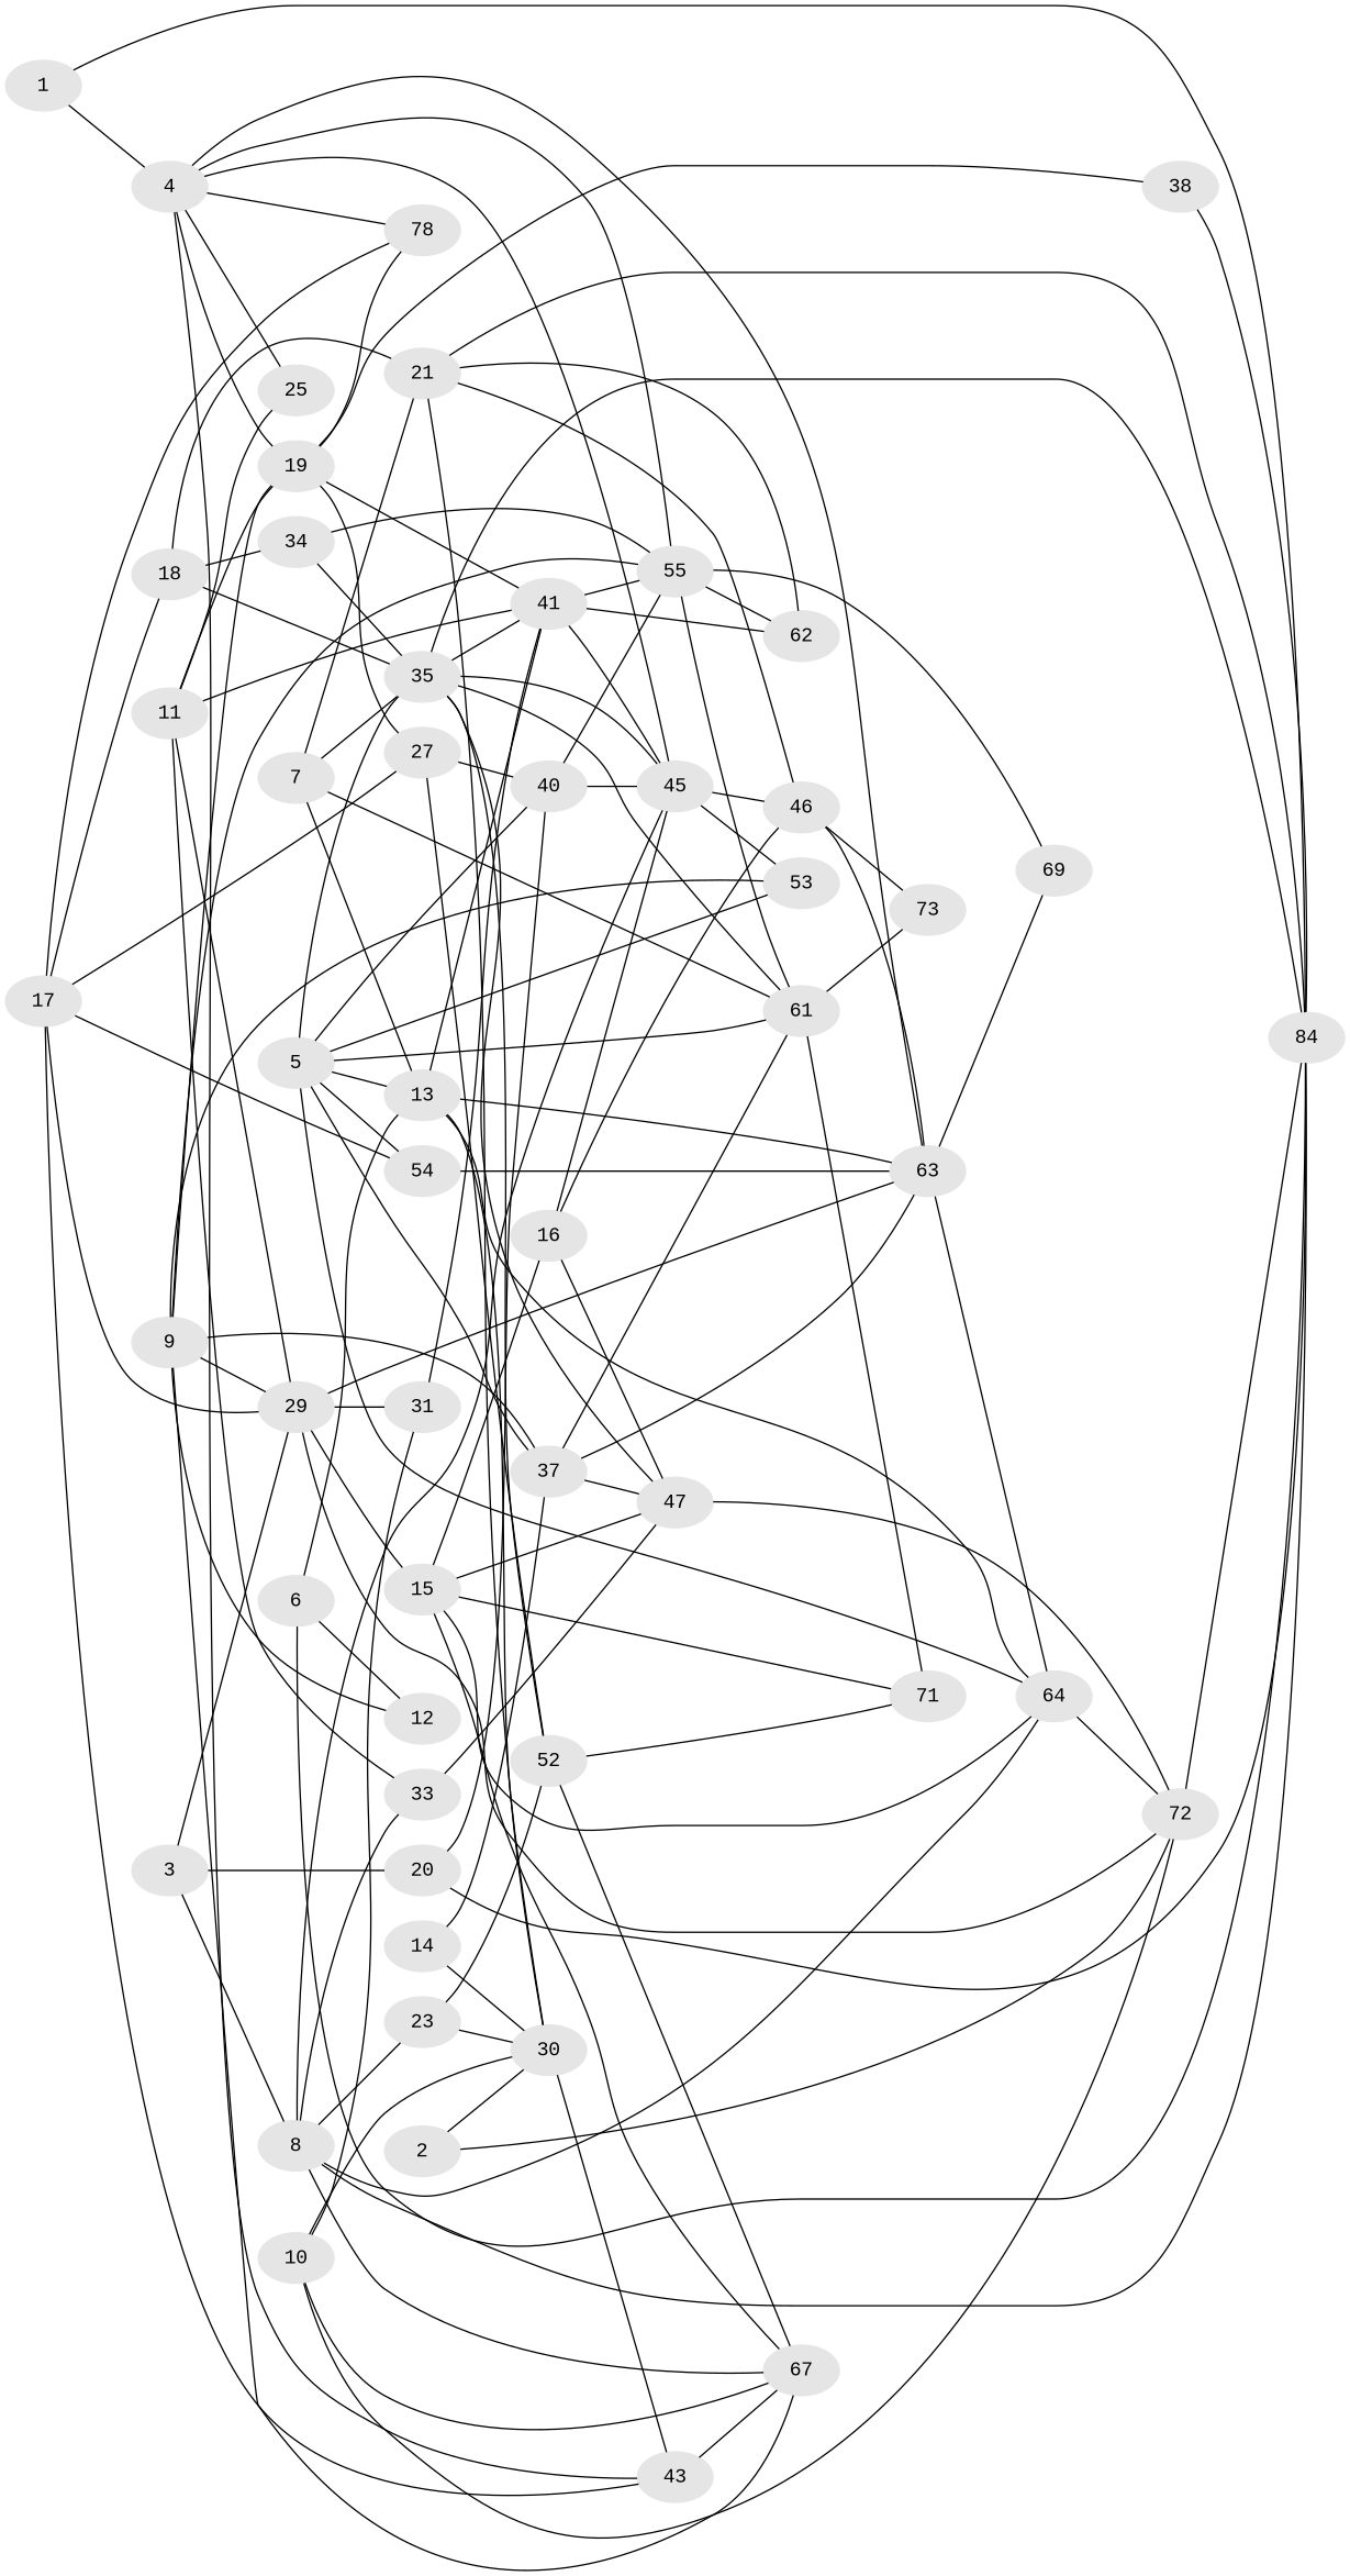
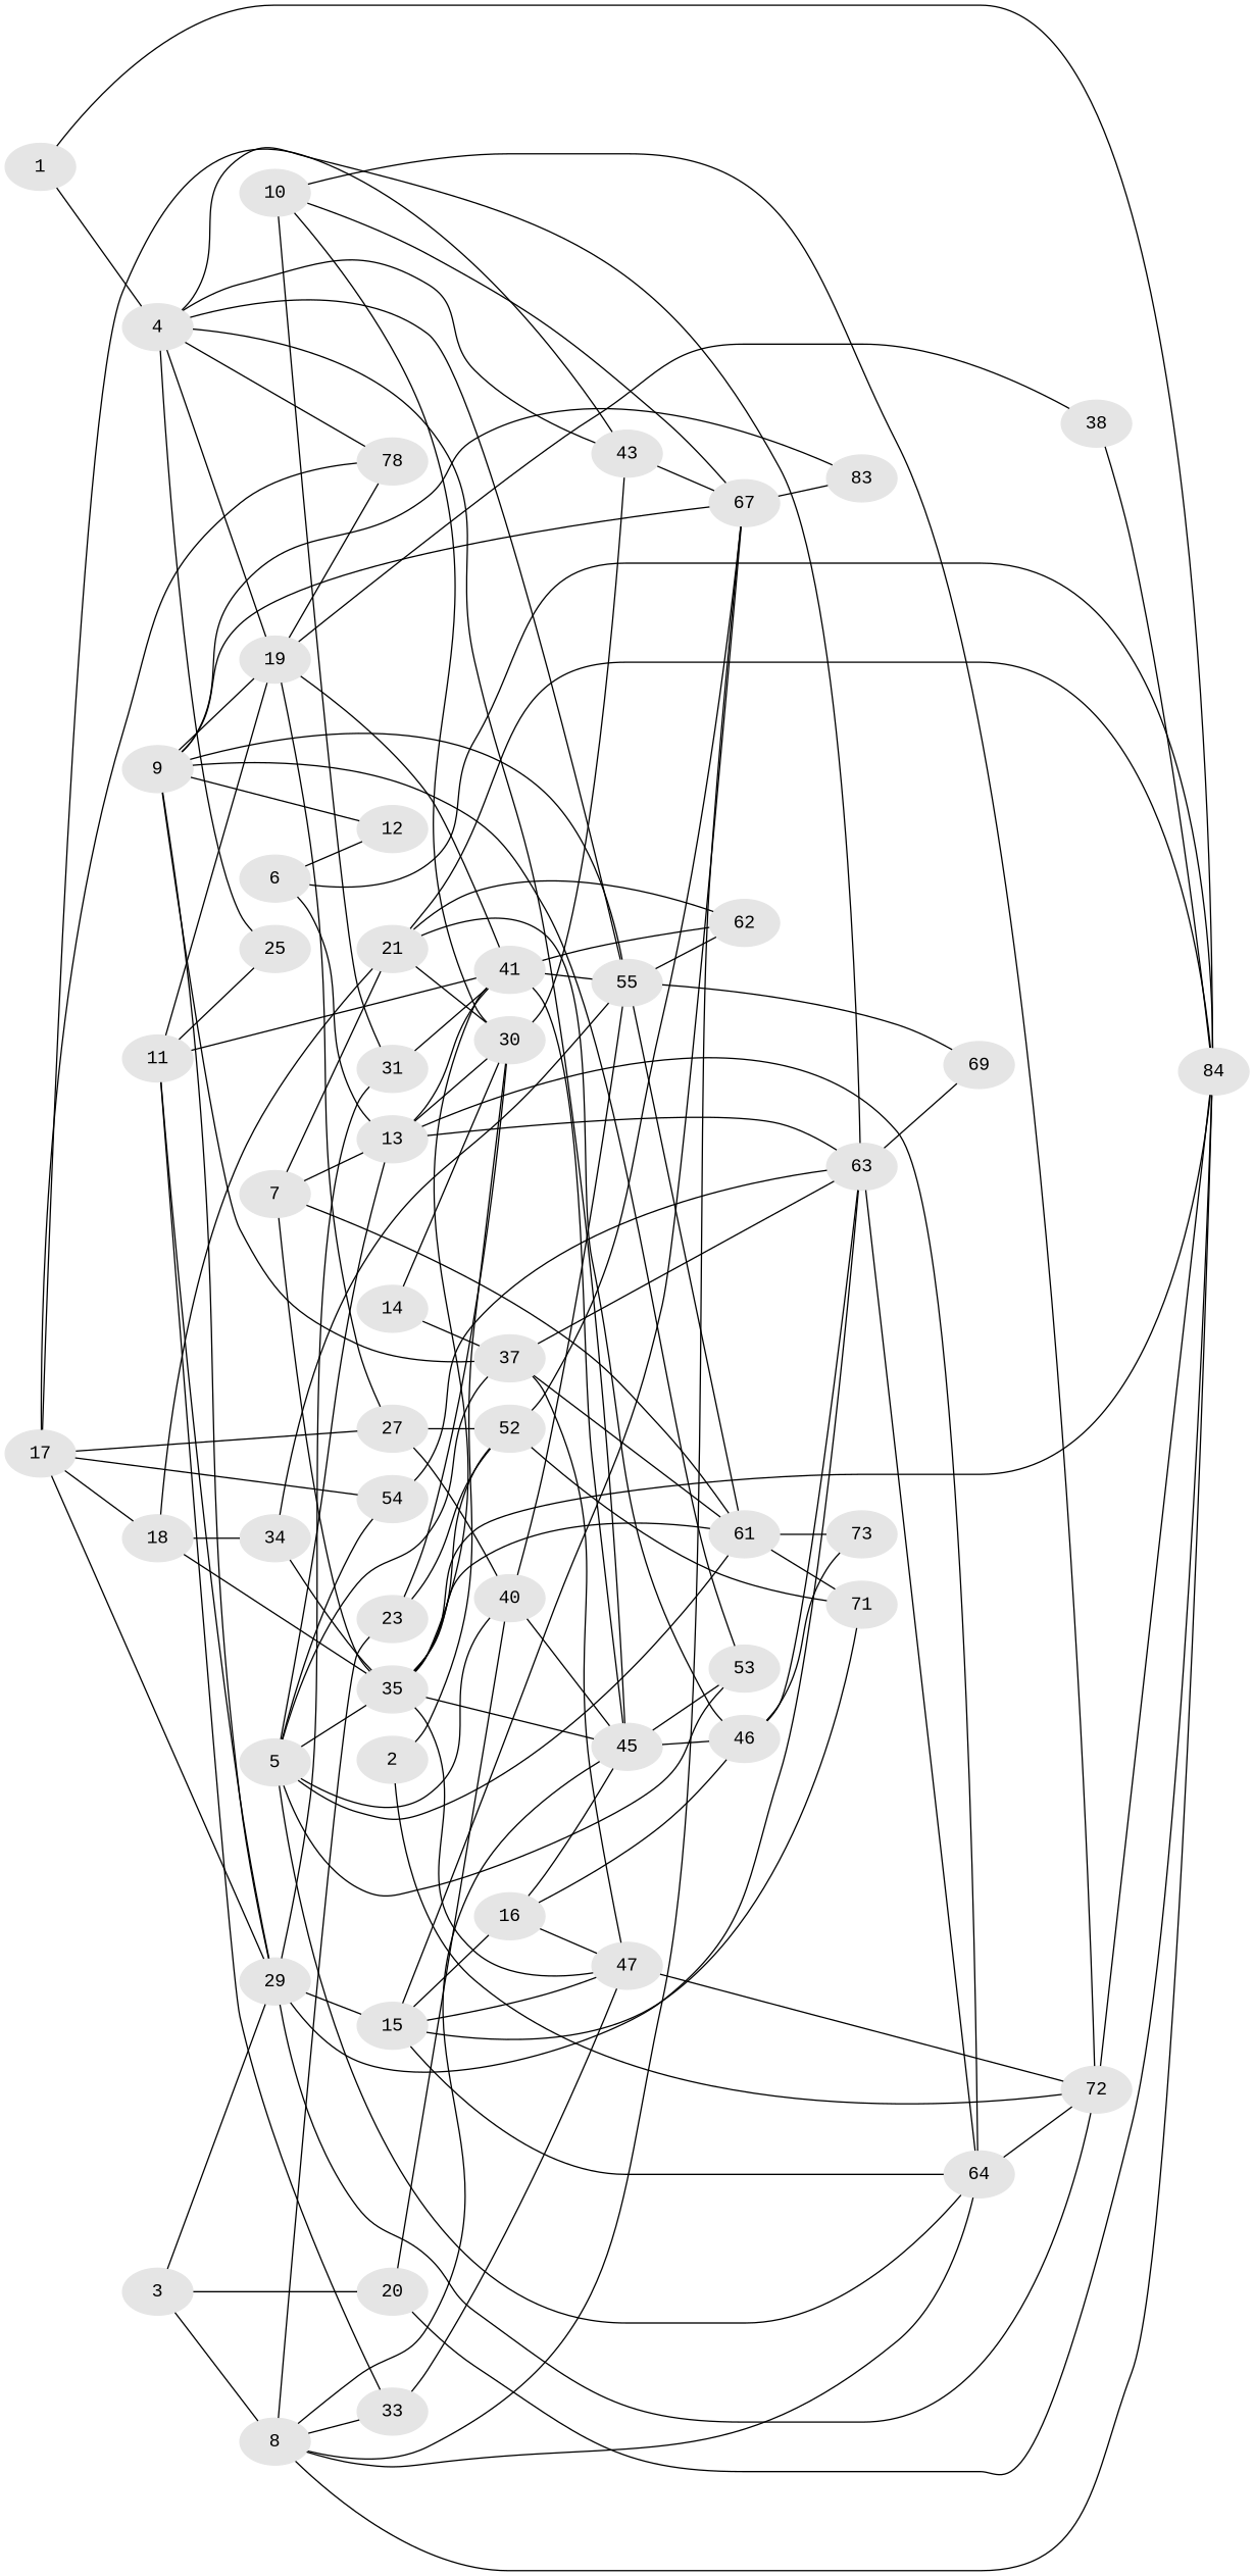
  graph {
    fontname="Liberation Mono"
    rankdir=LR
    node [color=gray90 fontname="Liberation Mono" style=filled]
    edge [fontname="Liberation Mono"]
    4 [super="+24"]
    19 [super="+32"]
    25
    43 [super="+82"]
    45 [super="+51"]
    55 [super="+57"]
    63 [super="+66"]
    78
    1
    84 [super="+85"]
    2 [super="+26"]
    30 [super="+59"]
    72 [super="+79"]
    64 [super="+81"]
    3 [super="+36"]
    8 [super="+42"]
    20 [super="+22"]
    29 [super="+39"]
    23
    33
    67 [super="+80"]
    15 [super="+60"]
    16 [super="+28"]
    47 [super="+86"]
    71
    40 [super="+74"]
    31
    41 [super="+44"]
    27
    38
    53
    46 [super="+56"]
    61 [super="+75"]
    62
    69
    5 [super="+76"]
    13 [super="+68"]
    35 [super="+49"]
    37 [super="+65"]
    54
    52
    73
    6
    12
    7
    21 [super="+50"]
+   83
    9 [super="+70"]
    10
    11 [super="+58"]
    14
    17 [super="+48"]
    18 [super="+77"]
    34
    4 -- 19
    4 -- 25
    4 -- 43
    4 -- 45
    4 -- 55
    4 -- 63
    4 -- 78
    19 -- 78
    19 -- 41
    19 -- 27
    19 -- 38
    43 -- 67
    45 -- 53
    45 -- 46
    55 -- 61
    55 -- 62
    55 -- 69
    63 -- 64
    63 -- 69
    1 -- 4
    1 -- 84
    2 -- 30
    2 -- 72
    30 -- 43
    72 -- 84
    64 -- 72
    3 -- 8
    3 -- 20
    3 -- 29
    8 -- 45
    8 -- 84
    8 -- 64
    8 -- 23
    8 -- 33
    8 -- 67 [weight=2]
    20 -- 84
    20 -- 40
    29 -- 63
    29 -- 72
    29 -- 15
    29 -- 31
    23 -- 30
    23 -- 52
    33 -- 47
+   67 -- 83
    15 -- 64
    15 -- 67
    15 -- 16
    15 -- 47
    15 -- 71
    16 -- 45
    16 -- 47
    16 -- 46
    47 -- 72
    40 -- 45
    40 -- 55 [weight=2]
    31 -- 41
    41 -- 45 [weight=2]
    41 -- 55
    41 -- 62
    27 -- 40
    27 -- 52
    38 -- 84
    46 -- 63
    46 -- 73
    61 -- 71
    61 -- 73
    5 -- 64
    5 -- 40
    5 -- 53
    5 -- 61
    5 -- 13
    5 -- 35
    5 -- 37
    5 -- 54
    13 -- 63
    13 -- 30 [weight=2]
    13 -- 64
    13 -- 41
    35 -- 45
    35 -- 84
    35 -- 47
    35 -- 41
    35 -- 61
    35 -- 52
    37 -- 63
    37 -- 47
    37 -- 61
    54 -- 63
    52 -- 67
    52 -- 71
    6 -- 84
    6 -- 13
    6 -- 12
    7 -- 61
    7 -- 13
    7 -- 35
    7 -- 21
    21 -- 84
    21 -- 30
    21 -- 46
    21 -- 62
    9 -- 19
    9 -- 55
    9 -- 29
    9 -- 67
    9 -- 53
    9 -- 37
    9 -- 12 [weight=2]
+   9 -- 83
    10 -- 30
    10 -- 72
    10 -- 67
    10 -- 31
    11 -- 19
    11 -- 25
    11 -- 29
    11 -- 33
    11 -- 41
    14 -- 30
    14 -- 37
    17 -- 43
    17 -- 78
    17 -- 29
    17 -- 27
    17 -- 54
    17 -- 18
    18 -- 35
    18 -- 21
    18 -- 34
    34 -- 55
    34 -- 35
  }
